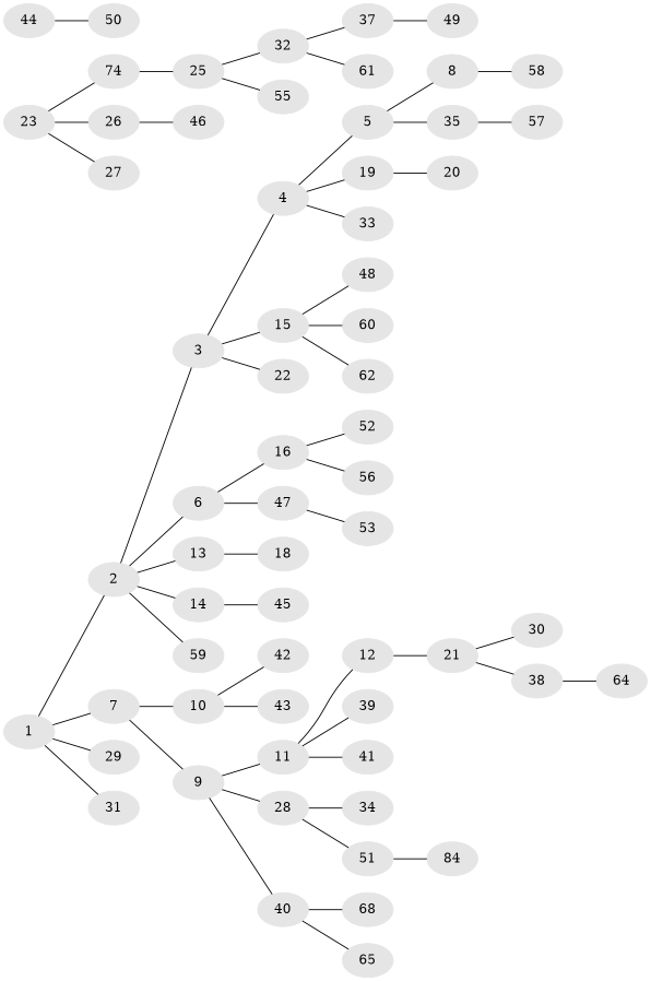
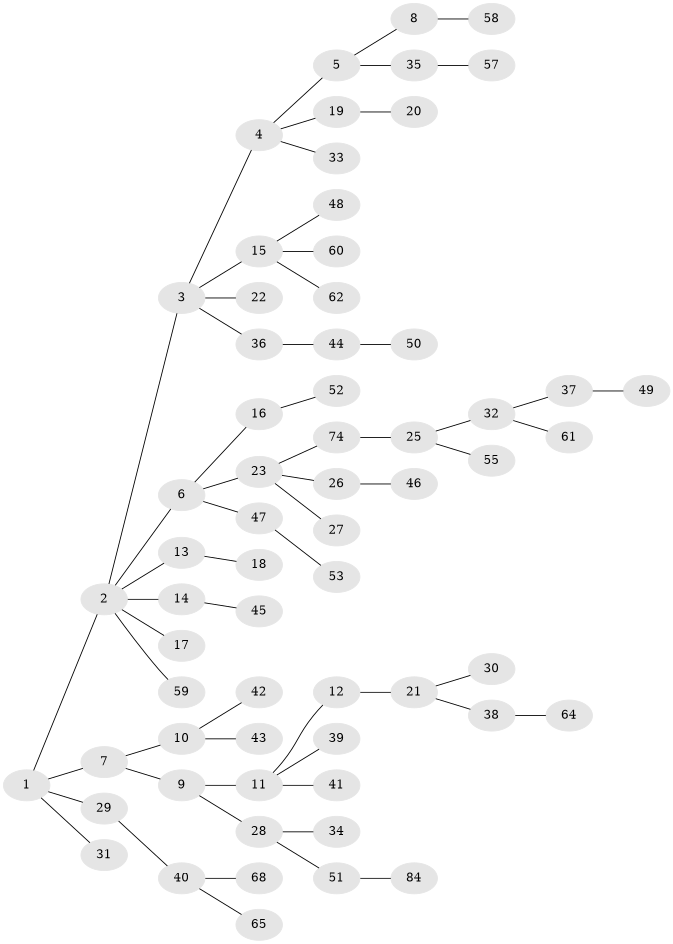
  graph {
    rankdir=LR
    node [color=gray90 style=filled]
    1
    2
    7
    29
    31
    3
    6
    13
    14
+   17
    59
    10
    9
    42
    43
    4
    15
    22
+   36
    16
    23
    47
    18
    45
    5
    19
    33
    48
    60
    62
    44
    8
    35
    20
    58
    57
    52
-   56
    n39 [label=74]
    26
    27
    53
    11
    28
    40
    12
    39
    41
    34
    51
    n51 [label=68]
    65
    21
    30
    38
    64
    25
    46
    32
    55
    37
    61
    n63 [label=84]
    49
    50
    1 -- 2
    1 -- 7
    1 -- 29
    1 -- 31
    2 -- 3
    2 -- 6
    2 -- 13
    2 -- 14
+   2 -- 17
    2 -- 59
    7 -- 10
    7 -- 9
    3 -- 4
    3 -- 15
    3 -- 22
+   3 -- 36
    6 -- 16
+   6 -- 23
    6 -- 47
    13 -- 18
    14 -- 45
    10 -- 42
    10 -- 43
    9 -- 11
    9 -- 28
-   9 -- 40
+   29 -- 40
    4 -- 5
    4 -- 19
    4 -- 33
    15 -- 48
    15 -- 60
    15 -- 62
+   36 -- 44
    16 -- 52
-   16 -- 56
    23 -- n39
    23 -- 26
    23 -- 27
    47 -- 53
    5 -- 8
    5 -- 35
    19 -- 20
    44 -- 50
    8 -- 58
    35 -- 57
    n39 -- 25
    26 -- 46
    11 -- 12
    11 -- 39
    11 -- 41
    28 -- 34
    28 -- 51
    40 -- n51
    40 -- 65
    12 -- 21
    51 -- n63
    21 -- 30
    21 -- 38
    38 -- 64
    25 -- 32
    25 -- 55
    32 -- 37
    32 -- 61
    37 -- 49
  }
